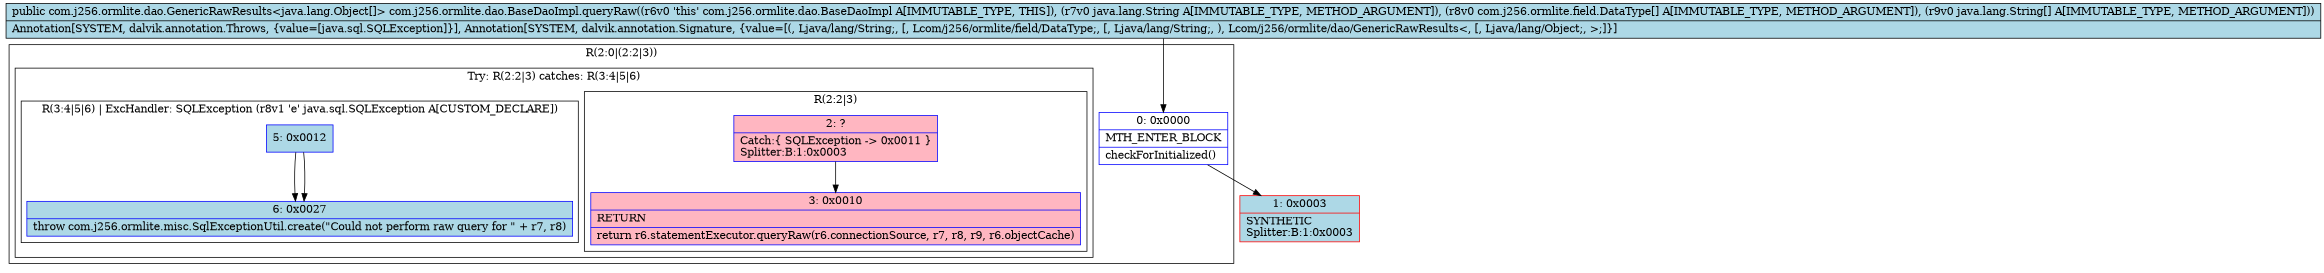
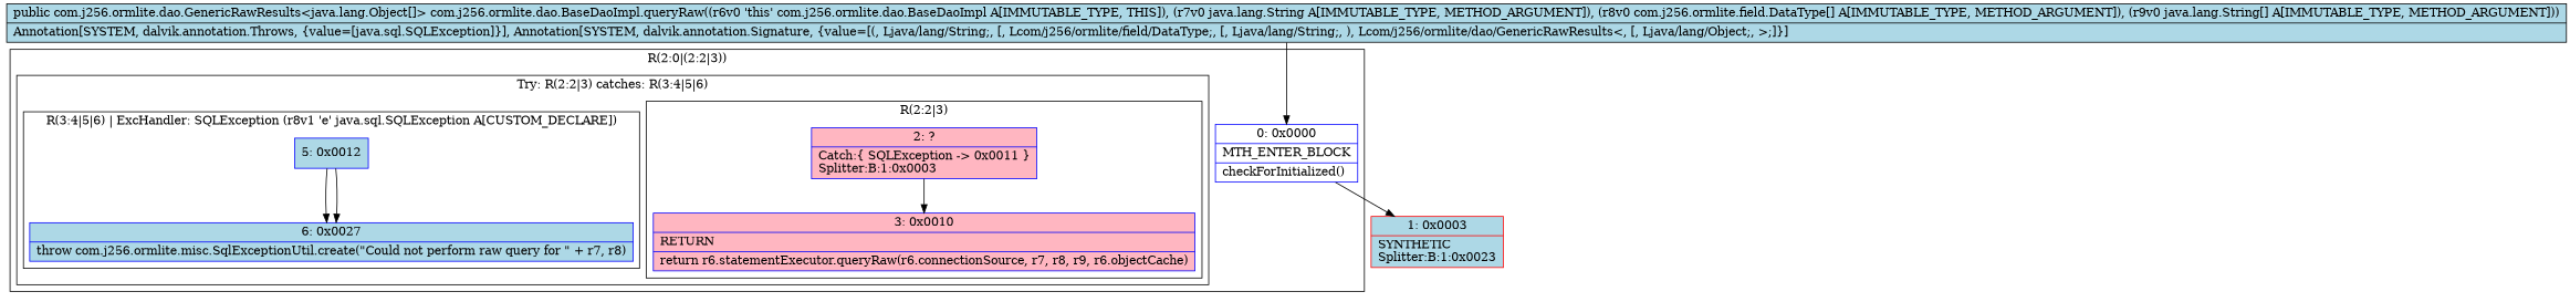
  digraph {
    node [color=blue fillcolor=lightblue shape=record style=filled]
    n1 [fillcolor=lightpink label="{2\:\ ?|Catch:\{ SQLException \-\> 0x0011 \}\lSplitter:B:1:0x0003\l}"]
    n2 [fillcolor=lightpink label="{3\:\ 0x0010|RETURN\l|return r6.statementExecutor.queryRaw(r6.connectionSource, r7, r8, r9, r6.objectCache)\l}"]
    n3 [label="{5\:\ 0x0012}"]
    n4 [label="{6\:\ 0x0027|throw com.j256.ormlite.misc.SqlExceptionUtil.create(\"Could not perform raw query for \" + r7, r8)\l}"]
    n5 [fillcolor=white label="{0\:\ 0x0000|MTH_ENTER_BLOCK\l|checkForInitialized()\l}"]
-   n6 [color=red label="{1\:\ 0x0003|SYNTHETIC\lSplitter:B:1:0x0003\l}"]
+   n6 [color=red label="{1\:\ 0x0003|SYNTHETIC\lSplitter:B:1:0x0023\l}"]
    n7 [label="{public com.j256.ormlite.dao.GenericRawResults\<java.lang.Object[]\> com.j256.ormlite.dao.BaseDaoImpl.queryRaw((r6v0 'this' com.j256.ormlite.dao.BaseDaoImpl A[IMMUTABLE_TYPE, THIS]), (r7v0 java.lang.String A[IMMUTABLE_TYPE, METHOD_ARGUMENT]), (r8v0 com.j256.ormlite.field.DataType[] A[IMMUTABLE_TYPE, METHOD_ARGUMENT]), (r9v0 java.lang.String[] A[IMMUTABLE_TYPE, METHOD_ARGUMENT]))  | Annotation[SYSTEM, dalvik.annotation.Throws, \{value=[java.sql.SQLException]\}], Annotation[SYSTEM, dalvik.annotation.Signature, \{value=[(, Ljava\/lang\/String;, [, Lcom\/j256\/ormlite\/field\/DataType;, [, Ljava\/lang\/String;, ), Lcom\/j256\/ormlite\/dao\/GenericRawResults\<, [, Ljava\/lang\/Object;, \>;]\}]\l}" color=""]
    subgraph cluster_1 {
      label="R(2:0|(2:2|3))"
      n5
      subgraph cluster_2 {
        label="Try: R(2:2|3) catches: R(3:4|5|6)"
        subgraph cluster_3 {
          label="R(2:2|3)"
          n1
          n2
        }
        subgraph cluster_4 {
          label="R(3:4|5|6) | ExcHandler: SQLException (r8v1 'e' java.sql.SQLException A[CUSTOM_DECLARE])\l"
          n3
          n4
        }
      }
    }
    subgraph cluster_5 {
      label="R(3:4|5|6) | ExcHandler: SQLException (r8v1 'e' java.sql.SQLException A[CUSTOM_DECLARE])\l"
    }
    n1 -> n2
    n3 -> n4
    n3 -> n4
    n5 -> n6
    n7 -> n5
  }
